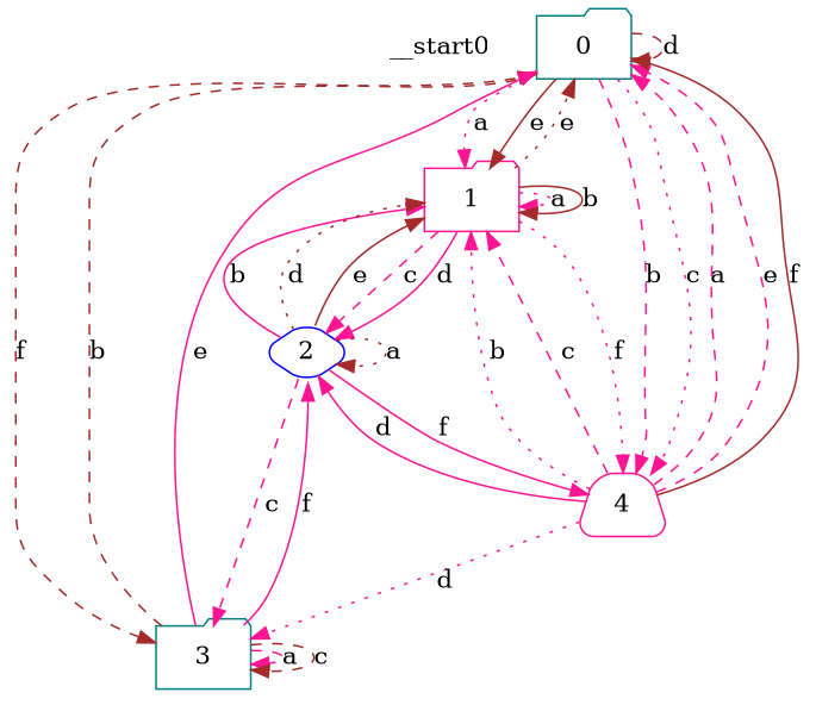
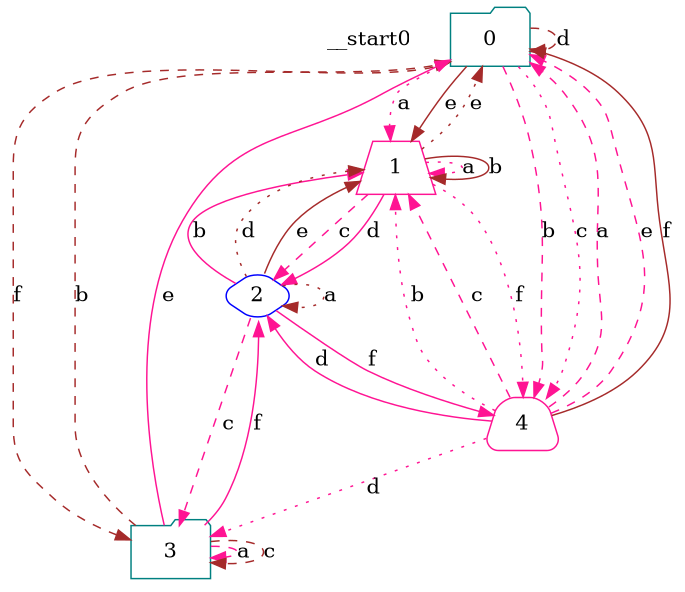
  digraph {
    rankdir=TB
    node [color=teal shape=folder fillcolor=white style="rounded,filled"]
    edge [color=deeppink style=dashed]
    __start0 [shape=none fillcolor="" style=""]
    n2 [label=0]
-   n3 [color=deeppink label=1 style=filled]
+   n3 [color=deeppink label=1 shape=trapezium style=filled]
    n4 [label=3 style=filled]
    n5 [color=deeppink label=4 shape=trapezium]
    n6 [color=blue label=2 shape=diamond]
    n2 -> n2 [color=brown label=d]
    n2 -> n3 [label=a style=dotted]
    n2 -> n3 [color=brown label=e style=solid]
    n2 -> n4 [color=brown label=f]
    n2 -> n5 [label=b]
    n2 -> n5 [label=c style=dotted]
    n3 -> n2 [color=brown label=e style=dotted]
    n3 -> n3 [label=a style=dotted]
    n3 -> n3 [color=brown label=b style=solid]
    n3 -> n5 [label=f style=dotted]
    n3 -> n6 [label=c]
    n3 -> n6 [label=d style=solid]
    n4 -> n2 [color=brown label=b]
    n4 -> n2 [label=e style=solid]
    n4 -> n4 [label=a]
    n4 -> n4 [color=brown label=c]
    n4 -> n6 [label=f style=solid]
    n5 -> n2 [label=a]
    n5 -> n2 [label=e]
    n5 -> n2 [color=brown label=f style=solid]
    n5 -> n3 [label=b style=dotted]
    n5 -> n3 [label=c]
    n5 -> n4 [label=d style=dotted]
    n5 -> n6 [label=d style=solid]
    n6 -> n3 [label=b style=solid]
    n6 -> n3 [color=brown label=d style=dotted]
    n6 -> n3 [color=brown label=e style=solid]
    n6 -> n4 [label=c]
    n6 -> n5 [label=f style=solid]
    n6 -> n6 [color=brown label=a style=dotted]
  }
